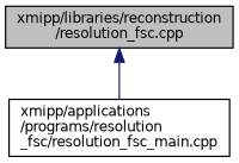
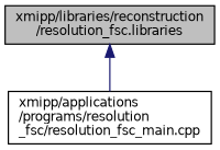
  digraph {
    node [color=black fontname=Helvetica fontsize=10 shape=record style=filled]
-   n1 [fillcolor=grey75 fontcolor=black height=0.2 label="xmipp/libraries/reconstruction\l/resolution_fsc.cpp" width=0.4]
+   n1 [fillcolor=grey75 fontcolor=black height=0.2 label="xmipp/libraries/reconstruction\l/resolution_fsc.libraries" width=0.4]
    n2 [fillcolor=white height=0.2 label="xmipp/applications\l/programs/resolution\l_fsc/resolution_fsc_main.cpp" width=0.4]
    n1 -> n2 [color=midnightblue dir=back fontname=Helvetica fontsize=10 labelfontname=Helvetica labelfontsize=10 style=solid]
  }
